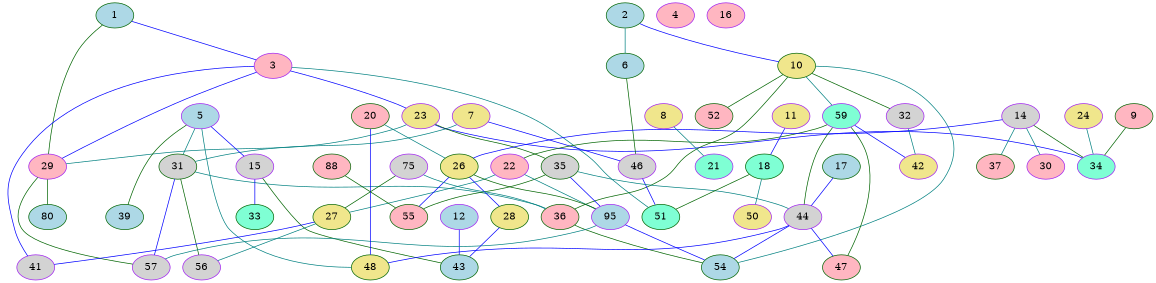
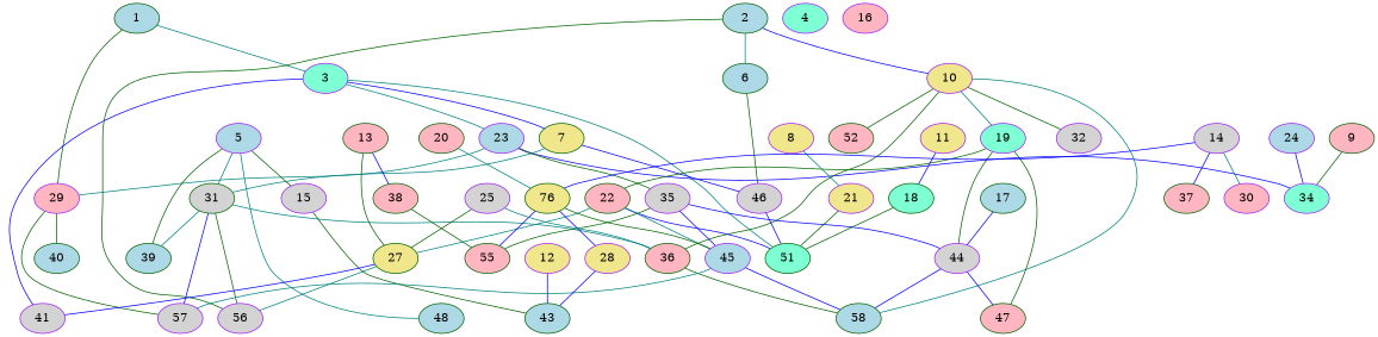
  graph {
    node [color=darkgreen fillcolor=lightpink style=filled]
    edge [color=blue]
    1 [fillcolor=lightblue]
-   3 [color=purple]
+   3 [color=purple fillcolor=aquamarine]
    29 [color=purple]
-   7 [color=purple fillcolor=khaki]
-   23 [color=purple fillcolor=khaki]
+   7 [fillcolor=khaki]
+   23 [color=purple fillcolor=lightblue]
    41 [color=purple fillcolor=lightgrey]
    51 [fillcolor=aquamarine]
-   40 [fillcolor=lightblue label=80]
+   40 [fillcolor=lightblue]
    n9 [color=purple fillcolor=lightgrey label=57]
    2 [fillcolor=lightblue]
    6 [fillcolor=lightblue]
-   10 [fillcolor=khaki]
+   10 [color=purple fillcolor=khaki]
    56 [color=purple fillcolor=lightgrey]
    46 [color=purple fillcolor=lightgrey]
-   19 [color=purple fillcolor=aquamarine label=59]
+   19 [color=purple fillcolor=aquamarine]
    32 [color=purple fillcolor=lightgrey]
    36
    52
-   54 [fillcolor=lightblue]
+   54 [fillcolor=lightblue label=58]
    31 [fillcolor=lightgrey]
    34 [color=purple fillcolor=aquamarine]
-   35 [fillcolor=lightgrey]
-   4 [color=purple]
+   35 [color=purple fillcolor=lightgrey]
+   4 [color=purple fillcolor=aquamarine]
    5 [color=purple fillcolor=lightblue]
    15 [color=purple fillcolor=lightgrey]
    39 [fillcolor=lightblue]
-   48 [fillcolor=khaki]
+   48 [fillcolor=lightblue]
    43 [fillcolor=lightblue]
-   33 [fillcolor=aquamarine]
    8 [color=purple fillcolor=khaki]
-   21 [color=purple fillcolor=aquamarine]
+   21 [color=purple fillcolor=khaki]
    17 [fillcolor=lightblue]
    44 [color=purple fillcolor=lightgrey]
    9
-   22 [color=purple]
-   42 [color=purple fillcolor=khaki]
+   22
    47
    11 [color=purple fillcolor=khaki]
    18 [fillcolor=aquamarine]
-   50 [color=purple fillcolor=khaki]
-   12 [color=purple fillcolor=lightblue]
+   12 [color=purple fillcolor=khaki]
    27 [fillcolor=khaki]
-   38 [label=88]
+   13
+   38
    55
    14 [color=purple fillcolor=lightgrey]
-   26 [fillcolor=khaki]
+   26 [fillcolor=khaki label=76]
    30 [color=purple]
    37
-   45 [color=purple fillcolor=lightblue label=95]
-   28 [fillcolor=khaki]
+   45 [color=purple fillcolor=lightblue]
+   28 [color=purple fillcolor=khaki]
    16 [color=purple]
    20
-   24 [color=purple fillcolor=khaki]
-   25 [color=purple fillcolor=lightgrey label=75]
-   1 -- 3
+   24 [color=purple fillcolor=lightblue]
+   25 [color=purple fillcolor=lightgrey]
+   1 -- 3 [color=teal]
    1 -- 29 [color=darkgreen]
-   3 -- 29
-   3 -- 23
+   3 -- 7
+   3 -- 23 [color=teal]
    3 -- 41
    3 -- 51 [color=teal]
    29 -- 40 [color=darkgreen]
    29 -- n9 [color=darkgreen]
    7 -- 46
    7 -- 31 [color=teal]
    23 -- 29 [color=teal]
    23 -- 34
    23 -- 35 [color=darkgreen]
    2 -- 6 [color=teal]
    2 -- 10
+   2 -- 56 [color=darkgreen]
    6 -- 46 [color=darkgreen]
    10 -- 19 [color=teal]
    10 -- 32 [color=darkgreen]
    10 -- 36 [color=darkgreen]
    10 -- 52 [color=darkgreen]
    10 -- 54 [color=teal]
    46 -- 51
    19 -- 44 [color=darkgreen]
    19 -- 22 [color=darkgreen]
-   19 -- 42
    19 -- 47 [color=darkgreen]
-   32 -- 42 [color=teal]
    36 -- 54 [color=darkgreen]
    31 -- n9
    31 -- 56 [color=darkgreen]
    31 -- 36 [color=teal]
-   35 -- 44 [color=teal]
+   31 -- 39 [color=teal]
+   35 -- 44
    35 -- 55 [color=darkgreen]
    35 -- 45
    5 -- 31 [color=teal]
-   5 -- 15
+   5 -- 15 [color=darkgreen]
    5 -- 39 [color=darkgreen]
    5 -- 48 [color=teal]
    15 -- 43 [color=darkgreen]
-   15 -- 33
    8 -- 21 [color=teal]
+   21 -- 51 [color=darkgreen]
    17 -- 44
    44 -- 54
-   44 -- 48
    44 -- 47
    9 -- 34 [color=darkgreen]
+   22 -- 51
    22 -- 27 [color=teal]
    22 -- 45 [color=teal]
    11 -- 18
    18 -- 51 [color=darkgreen]
-   18 -- 50 [color=teal]
    12 -- 43
    27 -- 41
    27 -- 56 [color=teal]
+   13 -- 27 [color=darkgreen]
+   13 -- 38
    38 -- 55 [color=darkgreen]
-   14 -- 34 [color=darkgreen]
    14 -- 26
    14 -- 30 [color=teal]
-   14 -- 37 [color=teal]
+   14 -- 37
    26 -- 55
    26 -- 45 [color=darkgreen]
    26 -- 28
    45 -- n9 [color=teal]
    45 -- 54
    28 -- 43
-   20 -- 48
    20 -- 26 [color=teal]
-   24 -- 34 [color=teal]
+   24 -- 34
    25 -- 36 [color=teal]
    25 -- 27 [color=darkgreen]
  }
